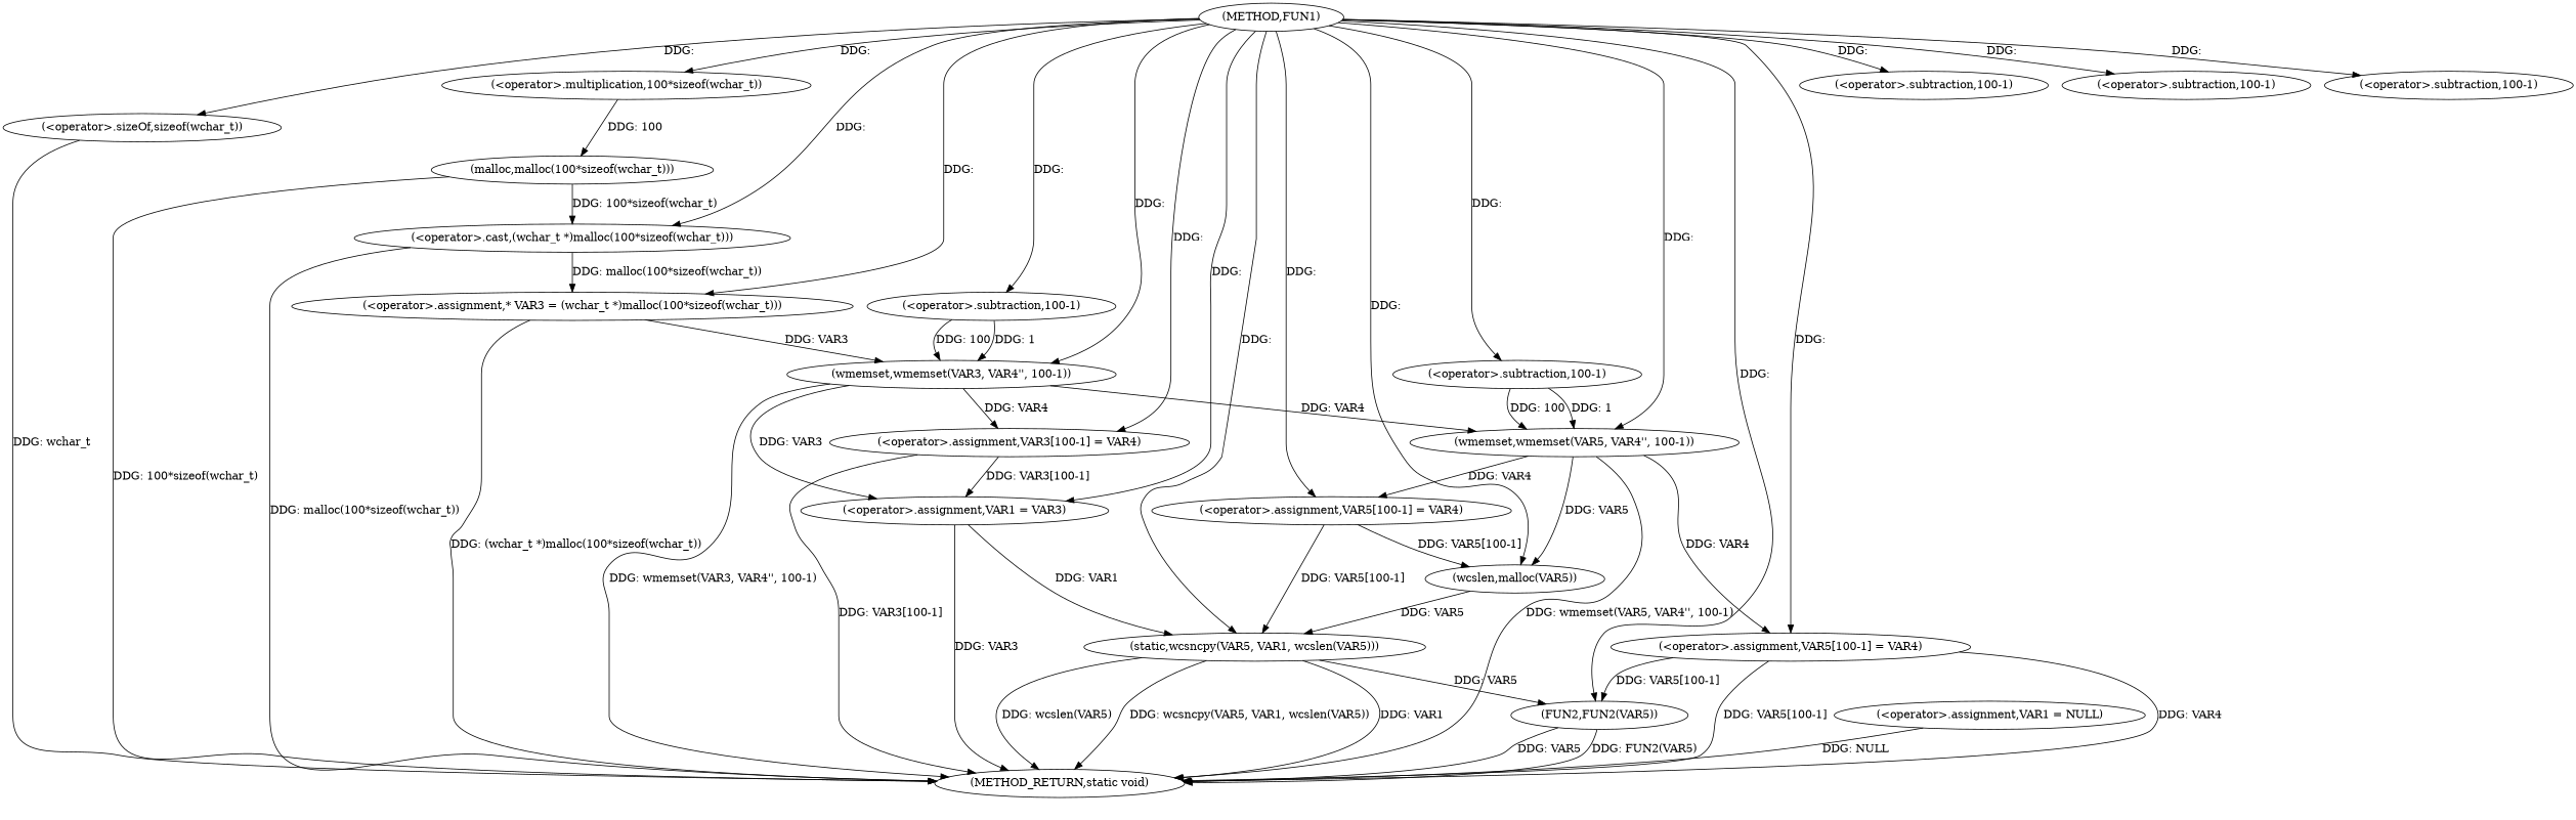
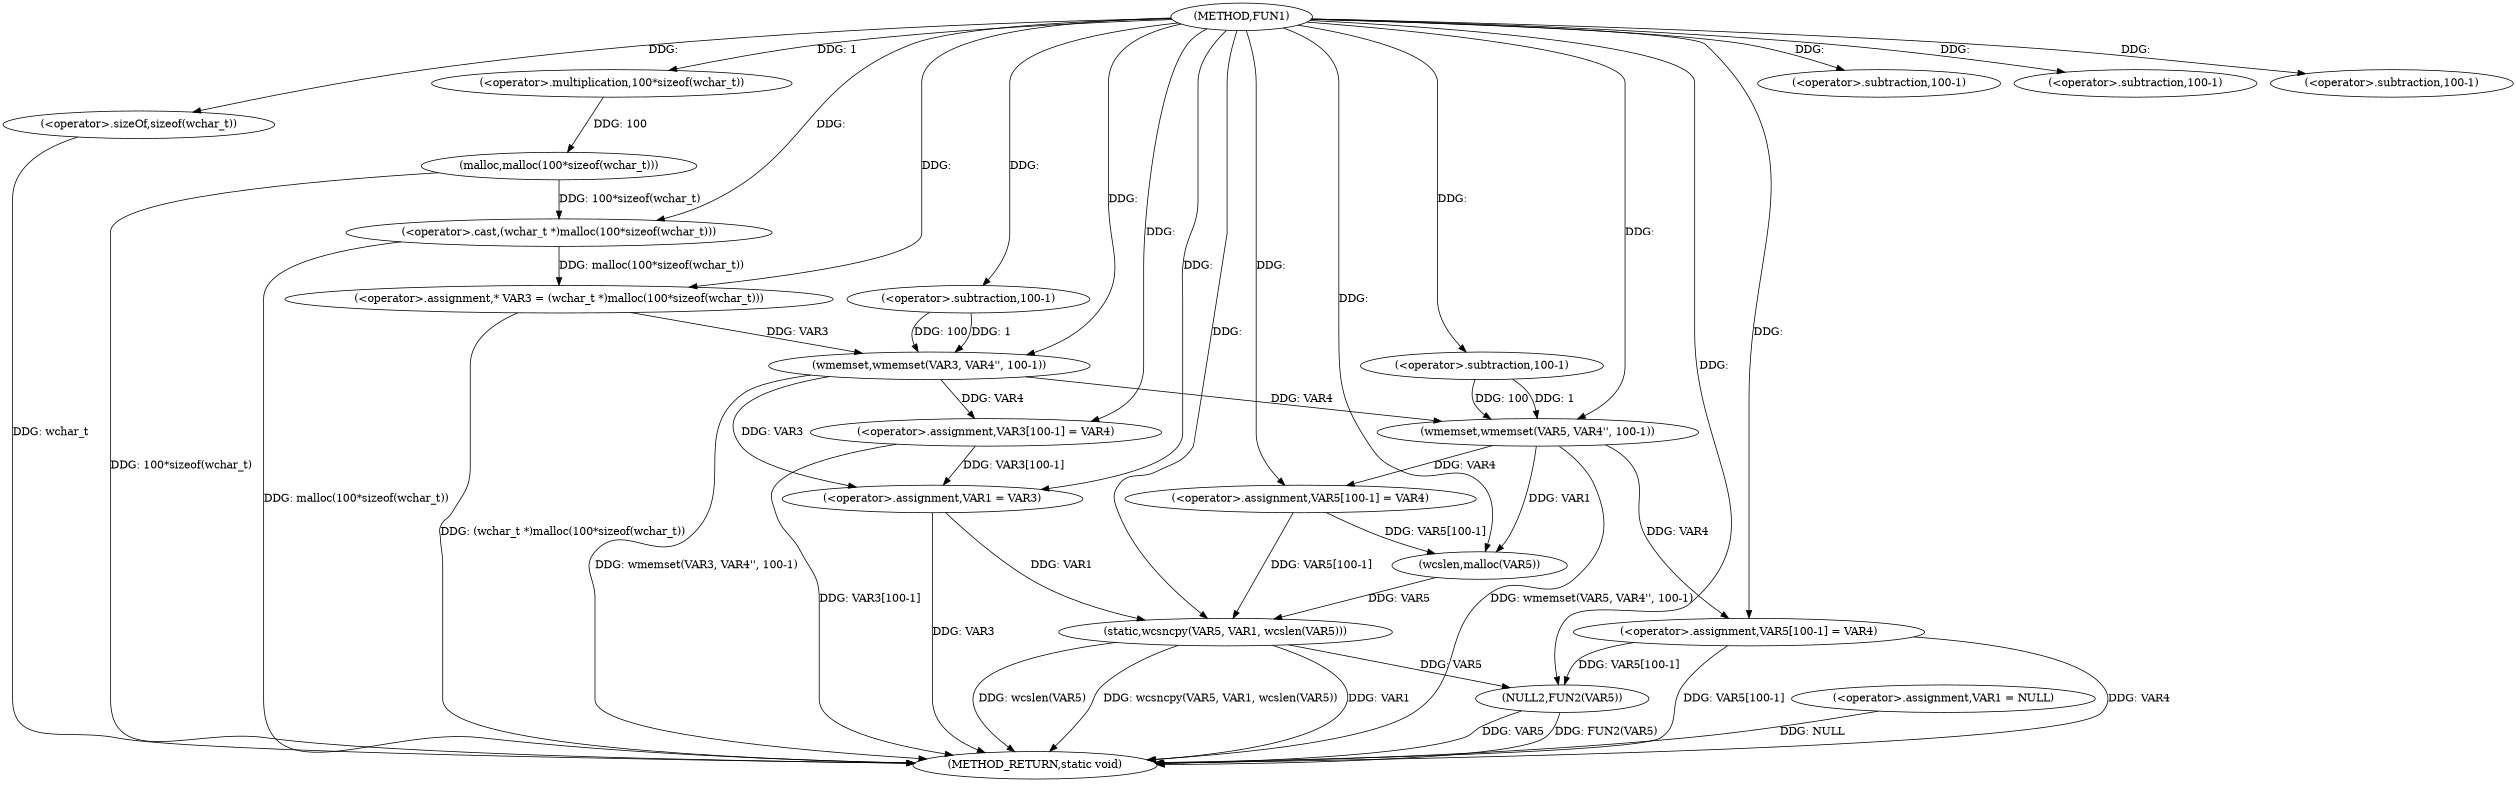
  digraph {
    n1 [label="(METHOD,FUN1)"]
    n2 [label="(<operator>.assignment,* VAR3 = (wchar_t *)malloc(100*sizeof(wchar_t)))"]
    n3 [label="(<operator>.multiplication,100*sizeof(wchar_t))"]
    n4 [label="(<operator>.sizeOf,sizeof(wchar_t))"]
    n5 [label="(wmemset,wmemset(VAR3, VAR4'', 100-1))"]
    n6 [label="(<operator>.subtraction,100-1)"]
    n7 [label="(<operator>.assignment,VAR3[100-1] = VAR4)"]
    n8 [label="(<operator>.subtraction,100-1)"]
    n9 [label="(<operator>.assignment,VAR1 = VAR3)"]
    n10 [label="(wmemset,wmemset(VAR5, VAR4'', 100-1))"]
    n11 [label="(<operator>.subtraction,100-1)"]
    n12 [label="(<operator>.assignment,VAR5[100-1] = VAR4)"]
    n13 [label="(<operator>.subtraction,100-1)"]
    n14 [label="(static,wcsncpy(VAR5, VAR1, wcslen(VAR5)))"]
    n15 [label="(wcslen,malloc(VAR5))"]
    n16 [label="(<operator>.assignment,VAR5[100-1] = VAR4)"]
    n17 [label="(<operator>.subtraction,100-1)"]
-   n18 [label="(FUN2,FUN2(VAR5))"]
+   n18 [label="(NULL2,FUN2(VAR5))"]
    n19 [label="(<operator>.cast,(wchar_t *)malloc(100*sizeof(wchar_t)))"]
    n20 [label="(<operator>.assignment,VAR1 = NULL)"]
    n21 [label="(METHOD_RETURN,static void)"]
    n22 [label="(malloc,malloc(100*sizeof(wchar_t)))"]
    n1 -> n2 [label="DDG: "]
-   n1 -> n3 [label="DDG: "]
+   n1 -> n3 [label="DDG: 1"]
    n1 -> n4 [label="DDG: "]
    n1 -> n5 [label="DDG: "]
    n1 -> n6 [label="DDG: "]
    n1 -> n7 [label="DDG: "]
    n1 -> n8 [label="DDG: "]
    n1 -> n9 [label="DDG: "]
    n1 -> n10 [label="DDG: "]
    n1 -> n11 [label="DDG: "]
    n1 -> n12 [label="DDG: "]
    n1 -> n13 [label="DDG: "]
    n1 -> n14 [label="DDG: "]
    n1 -> n15 [label="DDG: "]
    n1 -> n16 [label="DDG: "]
    n1 -> n17 [label="DDG: "]
    n1 -> n18 [label="DDG: "]
    n1 -> n19 [label="DDG: "]
    n2 -> n5 [label="DDG: VAR3"]
    n2 -> n21 [label="DDG: (wchar_t *)malloc(100*sizeof(wchar_t))"]
    n3 -> n22 [label="DDG: 100"]
    n4 -> n21 [label="DDG: wchar_t"]
    n5 -> n7 [label="DDG: VAR4"]
    n5 -> n9 [label="DDG: VAR3"]
    n5 -> n10 [label="DDG: VAR4"]
    n5 -> n21 [label="DDG: wmemset(VAR3, VAR4'', 100-1)"]
    n6 -> n5 [label="DDG: 100"]
    n6 -> n5 [label="DDG: 1"]
    n7 -> n9 [label="DDG: VAR3[100-1]"]
    n7 -> n21 [label="DDG: VAR3[100-1]"]
    n9 -> n14 [label="DDG: VAR1"]
    n9 -> n21 [label="DDG: VAR3"]
    n10 -> n12 [label="DDG: VAR4"]
-   n10 -> n15 [label="DDG: VAR5"]
+   n10 -> n15 [label="DDG: VAR1"]
    n10 -> n16 [label="DDG: VAR4"]
    n10 -> n21 [label="DDG: wmemset(VAR5, VAR4'', 100-1)"]
    n11 -> n10 [label="DDG: 100"]
    n11 -> n10 [label="DDG: 1"]
    n12 -> n14 [label="DDG: VAR5[100-1]"]
    n12 -> n15 [label="DDG: VAR5[100-1]"]
    n14 -> n18 [label="DDG: VAR5"]
    n14 -> n21 [label="DDG: VAR1"]
    n14 -> n21 [label="DDG: wcslen(VAR5)"]
    n14 -> n21 [label="DDG: wcsncpy(VAR5, VAR1, wcslen(VAR5))"]
    n15 -> n14 [label="DDG: VAR5"]
    n16 -> n18 [label="DDG: VAR5[100-1]"]
    n16 -> n21 [label="DDG: VAR5[100-1]"]
    n16 -> n21 [label="DDG: VAR4"]
    n18 -> n21 [label="DDG: VAR5"]
    n18 -> n21 [label="DDG: FUN2(VAR5)"]
    n19 -> n2 [label="DDG: malloc(100*sizeof(wchar_t))"]
    n19 -> n21 [label="DDG: malloc(100*sizeof(wchar_t))"]
    n20 -> n21 [label="DDG: NULL"]
    n22 -> n19 [label="DDG: 100*sizeof(wchar_t)"]
    n22 -> n21 [label="DDG: 100*sizeof(wchar_t)"]
  }
